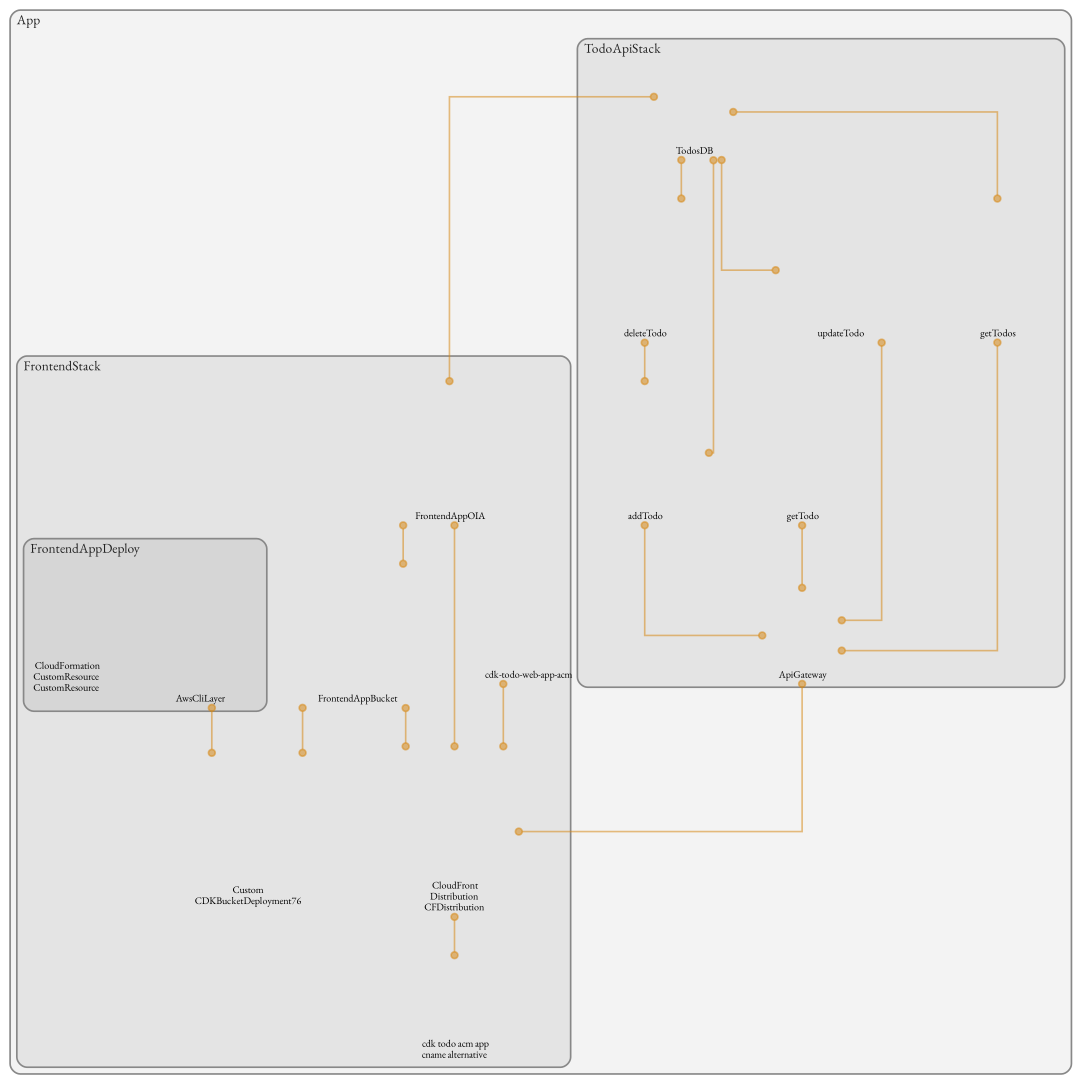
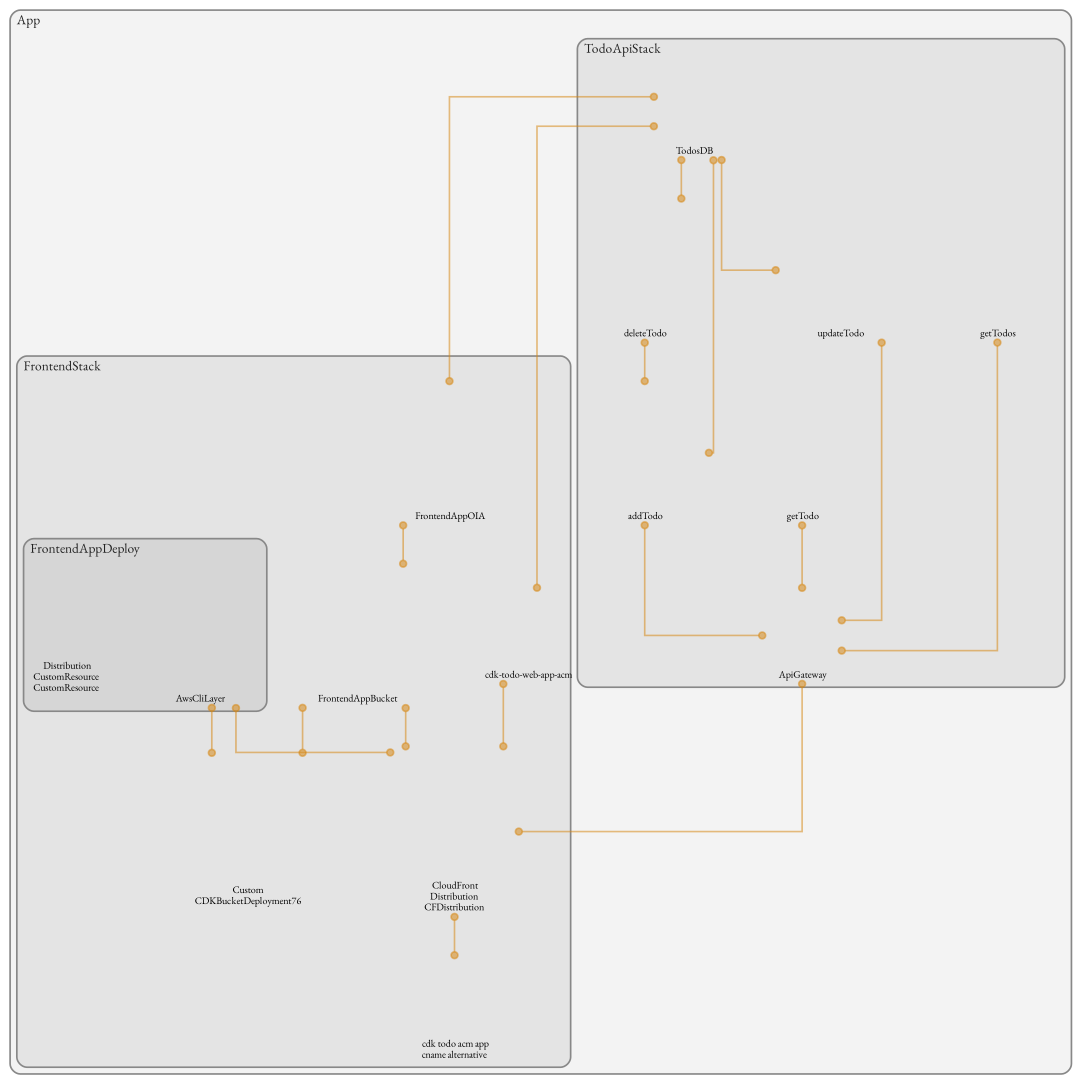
  digraph {
    compound=true
    fontcolor="#222222"
    fontname="EB Garamond"
    fontsize=15
    nodesep=0.60
    rankdir=BT
    ranksep=0.75
    splines=ortho
    node [fixedsize=true fontname="EB Garamond" fontsize=12 labelloc=b margin=8 penwidth=0 shape="node" style=rounded]
    edge [arrowhead=dot arrowtail=dot color="#D5871488" dir=both fontname="EB Garamond" penwidth=2]
    n1 [height=1.466 label=" TodosDB" width=1.2]
    n2 [height=2.266 label=" getTodos" width=2]
    n3 [height=2.266 label=" getTodo" width=2]
    n4 [height=2.266 label=" addTodo" width=2]
    n5 [height=2.266 label=" deleteTodo" width=2]
    n6 [height=2.266 label=" updateTodo" width=2]
    n7 [height=1.466 label=" ApiGateway" width=1.2]
    n8 [height=2.266 label=" AwsCliLayer" width=2]
-   n9 [height=1.898 label=" CloudFormation\nCustomResource\nCustomResource" width=1.2]
+   n9 [height=1.898 label=" Distribution\nCustomResource\nCustomResource" width=1.2]
    n10 [height=1.466 label=" cdk-todo-web-app-acm" width=1.2]
    n11 [height=2.266 label=" FrontendAppBucket" width=2]
    n12 [height=2.266 label=" FrontendAppOIA" width=2]
    n13 [height=1.682 label=" cdk todo acm app\ncname alternative" width=1.2]
    n14 [height=2.4819999999999998 label=" Custom \nCDKBucketDeployment76" width=2]
    n15 [height=2.6979999999999995 label=" CloudFront\nDistribution\nCFDistribution" width=2]
    subgraph sub_1 {
      subgraph cluster_2 {
        fillcolor="#f3f3f3"
        fontsize=16
        label=App
        labeljust=l
        labelloc=b
        pencolor="#888888"
        penwidth=2
        style="filled,rounded"
        subgraph cluster_3 {
          fillcolor="#e4e4e4"
          fontsize=16
          label=TodoApiStack
          labeljust=l
          labelloc=b
          pencolor="#888888"
          penwidth=2
          style="filled,rounded"
          n1
          n2
          n3
          n4
          n5
          n6
          n7
        }
        subgraph cluster_4 {
          fillcolor="#e4e4e4"
          fontsize=16
          label=FrontendStack
          labeljust=l
          labelloc=b
          pencolor="#888888"
          penwidth=2
          style="filled,rounded"
          n10
          n11
          n12
          n13
          n14
          n15
          subgraph cluster_5 {
            fillcolor="#d6d6d6"
            fontsize=16
            label=FrontendAppDeploy
            labeljust=l
            labelloc=b
            pencolor="#888888"
            penwidth=2
            style="filled,rounded"
            n8
            n9
          }
        }
      }
    }
-   n2 -> n1
+   n10 -> n1
    n4 -> n1
    n4 -> n5
    n5 -> n1
    n6 -> n1
    n7 -> n2
    n7 -> n3
    n7 -> n4
    n7 -> n6
    n11 -> n12
    n12 -> n1
    n13 -> n15
    n14 -> n8
    n14 -> n11
    n15 -> n7
    n15 -> n10
    n15 -> n11
-   n15 -> n12
+   n15 -> n8
  }
